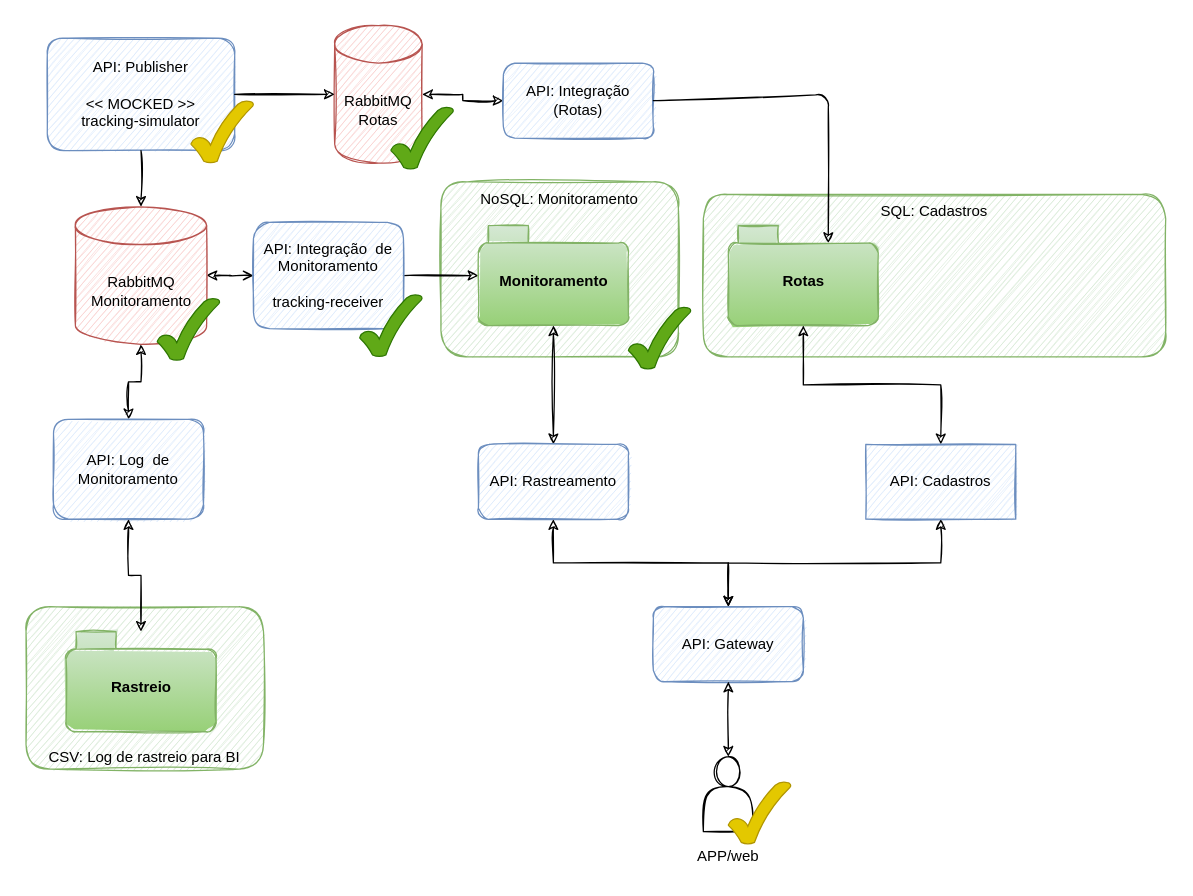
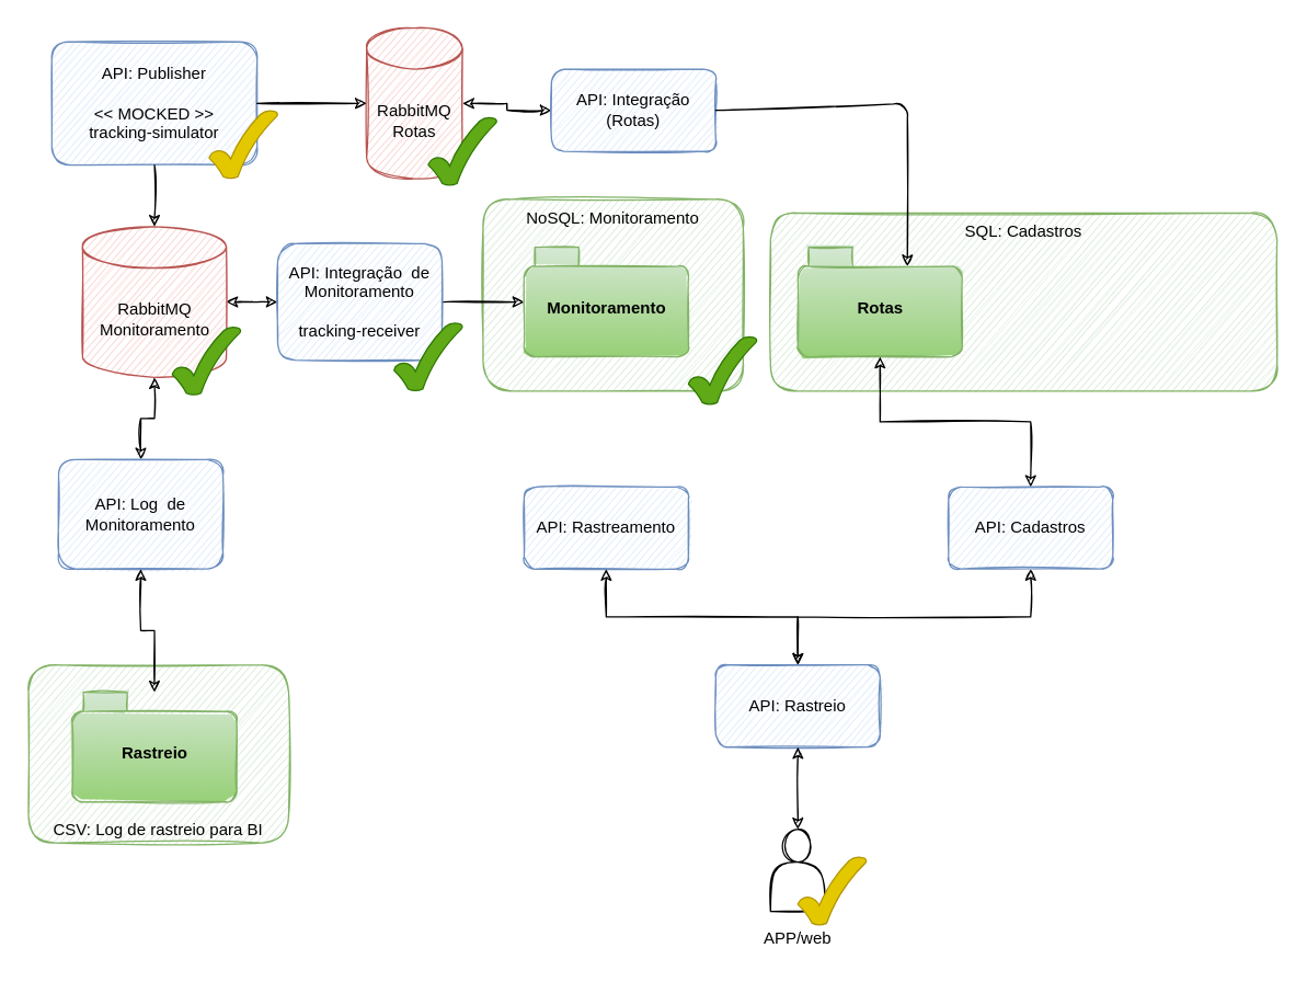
  <mxCell id="0" />
  <mxCell id="1" parent="0" />
  <mxCell id="2" value="NoSQL: Monitoramento" style="rounded=1;whiteSpace=wrap;html=1;sketch=1;align=center;verticalAlign=top;fillColor=#d5e8d4;strokeColor=#82b366;" parent="1" vertex="1"><mxGeometry x="352" y="145" width="190" height="140" as="geometry" /></mxCell>
  <mxCell id="3" value="SQL: Cadastros" style="rounded=1;whiteSpace=wrap;html=1;sketch=1;align=center;verticalAlign=top;fillColor=#d5e8d4;strokeColor=#82b366;" parent="1" vertex="1"><mxGeometry x="562" y="155" width="370" height="130" as="geometry" /></mxCell>
  <mxCell id="4" value="API: Publisher&lt;br&gt;&lt;br&gt;&amp;lt;&amp;lt; MOCKED &amp;gt;&amp;gt;&lt;br&gt;tracking-simulator" style="rounded=1;whiteSpace=wrap;html=1;align=center;verticalAlign=middle;sketch=1;fillColor=#dae8fc;strokeColor=#6c8ebf;" parent="1" vertex="1"><mxGeometry x="37" y="30" width="150" height="90" as="geometry" /></mxCell>
- <mxCell id="5" value="" style="edgeStyle=orthogonalEdgeStyle;rounded=0;sketch=1;orthogonalLoop=1;jettySize=auto;html=1;startArrow=classic;startFill=1;endArrow=open;" parent="1" source="7" target="14" edge="1"><mxGeometry relative="1" as="geometry" /></mxCell>
+ <mxCell id="5" value="" style="edgeStyle=orthogonalEdgeStyle;rounded=0;sketch=1;orthogonalLoop=1;jettySize=auto;html=1;startArrow=classic;startFill=1;" parent="1" source="7" target="14" edge="1"><mxGeometry relative="1" as="geometry" /></mxCell>
  <mxCell id="6" style="edgeStyle=orthogonalEdgeStyle;rounded=0;orthogonalLoop=1;jettySize=auto;html=1;startArrow=classic;startFill=1;sketch=1;" edge="1" parent="1" source="7" target="32"><mxGeometry relative="1" as="geometry" /></mxCell>
  <mxCell id="7" value="RabbitMQ&lt;br&gt;Monitoramento" style="shape=cylinder3;whiteSpace=wrap;html=1;boundedLbl=1;backgroundOutline=1;size=15;rounded=1;sketch=1;fillColor=#f8cecc;strokeColor=#b85450;" parent="1" vertex="1"><mxGeometry x="59.5" y="165" width="105" height="110" as="geometry" /></mxCell>
  <mxCell id="8" value="RabbitMQ&lt;br&gt;Rotas" style="shape=cylinder3;whiteSpace=wrap;html=1;boundedLbl=1;backgroundOutline=1;size=15;rounded=1;sketch=1;fillColor=#f8cecc;strokeColor=#b85450;" parent="1" vertex="1"><mxGeometry x="267" y="20" width="70" height="110" as="geometry" /></mxCell>
  <mxCell id="9" value="" style="endArrow=classic;html=1;exitX=0.5;exitY=1;exitDx=0;exitDy=0;entryX=0.5;entryY=0;entryDx=0;entryDy=0;entryPerimeter=0;sketch=1;" parent="1" source="4" target="7" edge="1"><mxGeometry width="50" height="50" relative="1" as="geometry"><mxPoint x="312" y="355" as="sourcePoint" /><mxPoint x="362" y="305" as="targetPoint" /></mxGeometry></mxCell>
  <mxCell id="10" value="" style="endArrow=classic;html=1;exitX=1;exitY=0.5;exitDx=0;exitDy=0;entryX=0;entryY=0.5;entryDx=0;entryDy=0;entryPerimeter=0;sketch=1;" parent="1" source="4" target="8" edge="1"><mxGeometry width="50" height="50" relative="1" as="geometry"><mxPoint x="132" y="115" as="sourcePoint" /><mxPoint x="57" y="205" as="targetPoint" /></mxGeometry></mxCell>
  <mxCell id="11" value="" style="edgeStyle=orthogonalEdgeStyle;rounded=0;sketch=1;orthogonalLoop=1;jettySize=auto;html=1;startArrow=classic;startFill=1;" parent="1" source="12" target="8" edge="1"><mxGeometry relative="1" as="geometry" /></mxCell>
  <mxCell id="12" value="API: Integração (Rotas)" style="rounded=1;whiteSpace=wrap;html=1;align=center;verticalAlign=middle;sketch=1;fillColor=#dae8fc;strokeColor=#6c8ebf;" parent="1" vertex="1"><mxGeometry x="402" y="50" width="120" height="60" as="geometry" /></mxCell>
  <mxCell id="13" value="" style="edgeStyle=orthogonalEdgeStyle;rounded=0;sketch=1;orthogonalLoop=1;jettySize=auto;html=1;startArrow=none;startFill=0;" parent="1" source="14" target="18" edge="1"><mxGeometry relative="1" as="geometry" /></mxCell>
  <mxCell id="14" value="API: Integração&amp;nbsp; de Monitoramento&lt;br&gt;&lt;br&gt;tracking-receiver" style="rounded=1;whiteSpace=wrap;html=1;align=center;verticalAlign=middle;sketch=1;fillColor=#dae8fc;strokeColor=#6c8ebf;" parent="1" vertex="1"><mxGeometry x="202" y="177.5" width="120" height="85" as="geometry" /></mxCell>
  <mxCell id="15" value="Rotas" style="shape=folder;fontStyle=1;spacingTop=10;tabWidth=40;tabHeight=14;tabPosition=left;html=1;rounded=1;sketch=1;align=center;gradientColor=#97d077;fillColor=#d5e8d4;strokeColor=#82b366;" parent="1" vertex="1"><mxGeometry x="582" y="180" width="120" height="80" as="geometry" /></mxCell>
  <mxCell id="16" value="" style="endArrow=classic;html=1;exitX=1;exitY=0.5;exitDx=0;exitDy=0;entryX=0;entryY=0;entryDx=80;entryDy=14;entryPerimeter=0;sketch=1;" parent="1" source="12" target="15" edge="1"><mxGeometry width="50" height="50" relative="1" as="geometry"><mxPoint x="572" y="74.5" as="sourcePoint" /><mxPoint x="657" y="74.5" as="targetPoint" /><Array as="points"><mxPoint x="662" y="75" /></Array></mxGeometry></mxCell>
- <mxCell id="17" value="" style="edgeStyle=orthogonalEdgeStyle;rounded=0;sketch=1;orthogonalLoop=1;jettySize=auto;html=1;startArrow=classic;startFill=1;" parent="1" source="18" target="20" edge="1"><mxGeometry relative="1" as="geometry" /></mxCell>
  <mxCell id="18" value="Monitoramento" style="shape=folder;fontStyle=1;spacingTop=10;tabWidth=40;tabHeight=14;tabPosition=left;html=1;rounded=1;sketch=1;align=center;fillColor=#d5e8d4;strokeColor=#82b366;gradientColor=#97d077;" parent="1" vertex="1"><mxGeometry x="382" y="180" width="120" height="80" as="geometry" /></mxCell>
- <mxCell id="19" value="API: Cadastros" style="whiteSpace=wrap;html=1;align=center;verticalAlign=middle;sketch=1;fillColor=#dae8fc;strokeColor=#6c8ebf;rounded=0;" parent="1" vertex="1"><mxGeometry x="692" y="355" width="120" height="60" as="geometry" /></mxCell>
+ <mxCell id="19" value="API: Cadastros" style="rounded=1;whiteSpace=wrap;html=1;align=center;verticalAlign=middle;sketch=1;fillColor=#dae8fc;strokeColor=#6c8ebf;" parent="1" vertex="1"><mxGeometry x="692" y="355" width="120" height="60" as="geometry" /></mxCell>
  <mxCell id="20" value="API: Rastreamento" style="rounded=1;whiteSpace=wrap;html=1;align=center;verticalAlign=middle;sketch=1;fillColor=#dae8fc;strokeColor=#6c8ebf;" parent="1" vertex="1"><mxGeometry x="382" y="355" width="120" height="60" as="geometry" /></mxCell>
  <mxCell id="21" value="" style="edgeStyle=orthogonalEdgeStyle;rounded=0;sketch=1;orthogonalLoop=1;jettySize=auto;html=1;startArrow=classic;startFill=1;exitX=0.5;exitY=1;exitDx=0;exitDy=0;exitPerimeter=0;entryX=0.5;entryY=0;entryDx=0;entryDy=0;" parent="1" source="15" target="19" edge="1"><mxGeometry relative="1" as="geometry"><mxPoint x="641.5" y="270" as="sourcePoint" /><mxPoint x="641.5" y="365" as="targetPoint" /></mxGeometry></mxCell>
- <mxCell id="22" value="API: Gateway" style="rounded=1;whiteSpace=wrap;html=1;align=center;verticalAlign=middle;sketch=1;fillColor=#dae8fc;strokeColor=#6c8ebf;" parent="1" vertex="1"><mxGeometry x="522" y="485" width="120" height="60" as="geometry" /></mxCell>
+ <mxCell id="22" value="API: Rastreio" style="rounded=1;whiteSpace=wrap;html=1;align=center;verticalAlign=middle;sketch=1;fillColor=#dae8fc;strokeColor=#6c8ebf;" parent="1" vertex="1"><mxGeometry x="522" y="485" width="120" height="60" as="geometry" /></mxCell>
  <mxCell id="23" value="" style="edgeStyle=orthogonalEdgeStyle;rounded=0;sketch=1;orthogonalLoop=1;jettySize=auto;html=1;startArrow=classic;startFill=1;exitX=0.5;exitY=1;exitDx=0;exitDy=0;entryX=0.5;entryY=0;entryDx=0;entryDy=0;" parent="1" source="20" target="22" edge="1"><mxGeometry relative="1" as="geometry"><mxPoint x="452" y="270" as="sourcePoint" /><mxPoint x="452" y="365" as="targetPoint" /></mxGeometry></mxCell>
  <mxCell id="24" value="" style="edgeStyle=orthogonalEdgeStyle;rounded=0;sketch=1;orthogonalLoop=1;jettySize=auto;html=1;startArrow=classic;startFill=1;exitX=0.5;exitY=1;exitDx=0;exitDy=0;entryX=0.5;entryY=0;entryDx=0;entryDy=0;" parent="1" source="19" target="22" edge="1"><mxGeometry relative="1" as="geometry"><mxPoint x="452" y="425" as="sourcePoint" /><mxPoint x="592" y="475" as="targetPoint" /></mxGeometry></mxCell>
  <mxCell id="25" value="" style="edgeStyle=orthogonalEdgeStyle;rounded=0;sketch=1;orthogonalLoop=1;jettySize=auto;html=1;startArrow=classic;startFill=1;" parent="1" source="26" target="22" edge="1"><mxGeometry relative="1" as="geometry" /></mxCell>
  <mxCell id="26" value="" style="shape=actor;whiteSpace=wrap;html=1;rounded=1;sketch=1;align=center;" parent="1" vertex="1"><mxGeometry x="562" y="605" width="40" height="60" as="geometry" /></mxCell>
  <mxCell id="27" value="APP/web" style="text;html=1;strokeColor=none;fillColor=none;align=center;verticalAlign=middle;whiteSpace=wrap;rounded=0;sketch=1;" parent="1" vertex="1"><mxGeometry x="562" y="675" width="40" height="20" as="geometry" /></mxCell>
  <mxCell id="28" value="" style="verticalLabelPosition=bottom;verticalAlign=top;html=1;shape=mxgraph.basic.tick;strokeColor=#2D7600;fillColor=#60a917;fontColor=#ffffff;" vertex="1" parent="1"><mxGeometry x="287" y="235" width="50" height="50" as="geometry" /></mxCell>
  <mxCell id="29" value="" style="verticalLabelPosition=bottom;verticalAlign=top;html=1;shape=mxgraph.basic.tick;strokeColor=#2D7600;fillColor=#60a917;fontColor=#ffffff;" vertex="1" parent="1"><mxGeometry x="125" y="238" width="50" height="50" as="geometry" /></mxCell>
  <mxCell id="30" value="" style="verticalLabelPosition=bottom;verticalAlign=top;html=1;shape=mxgraph.basic.tick;strokeColor=#2D7600;fillColor=#60a917;fontColor=#ffffff;" vertex="1" parent="1"><mxGeometry x="502" y="245" width="50" height="50" as="geometry" /></mxCell>
  <mxCell id="31" value="" style="verticalLabelPosition=bottom;verticalAlign=top;html=1;shape=mxgraph.basic.tick;strokeColor=#B09500;fillColor=#e3c800;fontColor=#000000;" vertex="1" parent="1"><mxGeometry x="152" y="80" width="50" height="50" as="geometry" /></mxCell>
  <mxCell id="32" value="API: Log&amp;nbsp; de Monitoramento" style="rounded=1;whiteSpace=wrap;html=1;align=center;verticalAlign=middle;sketch=1;fillColor=#dae8fc;strokeColor=#6c8ebf;" vertex="1" parent="1"><mxGeometry x="42" y="335" width="120" height="80" as="geometry" /></mxCell>
  <mxCell id="33" value="CSV: Log de rastreio para BI" style="rounded=1;whiteSpace=wrap;html=1;sketch=1;align=center;verticalAlign=bottom;fillColor=#d5e8d4;strokeColor=#82b366;" vertex="1" parent="1"><mxGeometry x="20" y="485" width="190" height="130" as="geometry" /></mxCell>
  <mxCell id="34" value="Rastreio" style="shape=folder;fontStyle=1;spacingTop=10;tabWidth=40;tabHeight=14;tabPosition=left;html=1;rounded=1;sketch=1;align=center;fillColor=#d5e8d4;strokeColor=#82b366;gradientColor=#97d077;" vertex="1" parent="1"><mxGeometry x="52" y="505" width="120" height="80" as="geometry" /></mxCell>
  <mxCell id="35" style="edgeStyle=orthogonalEdgeStyle;rounded=0;orthogonalLoop=1;jettySize=auto;html=1;startArrow=classic;startFill=1;sketch=1;" edge="1" parent="1" source="32" target="34"><mxGeometry relative="1" as="geometry" /></mxCell>
  <mxCell id="36" value="" style="verticalLabelPosition=bottom;verticalAlign=top;html=1;shape=mxgraph.basic.tick;strokeColor=#2D7600;fillColor=#60a917;fontColor=#ffffff;" vertex="1" parent="1"><mxGeometry x="312" y="85" width="50" height="50" as="geometry" /></mxCell>
  <mxCell id="37" value="" style="verticalLabelPosition=bottom;verticalAlign=top;html=1;shape=mxgraph.basic.tick;strokeColor=#B09500;fillColor=#e3c800;fontColor=#000000;" vertex="1" parent="1"><mxGeometry x="582" y="625" width="50" height="50" as="geometry" /></mxCell>
